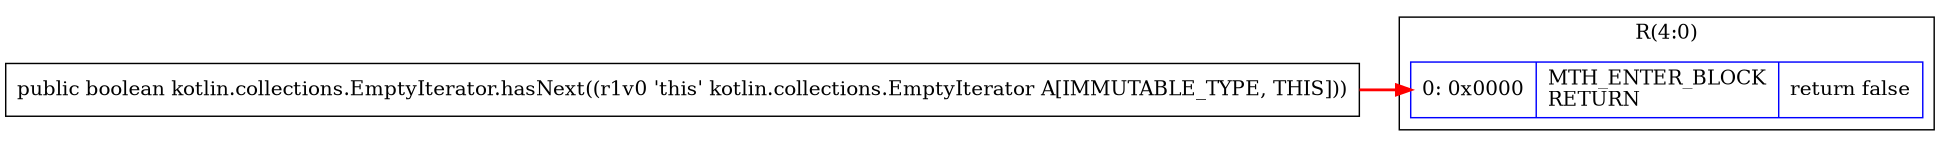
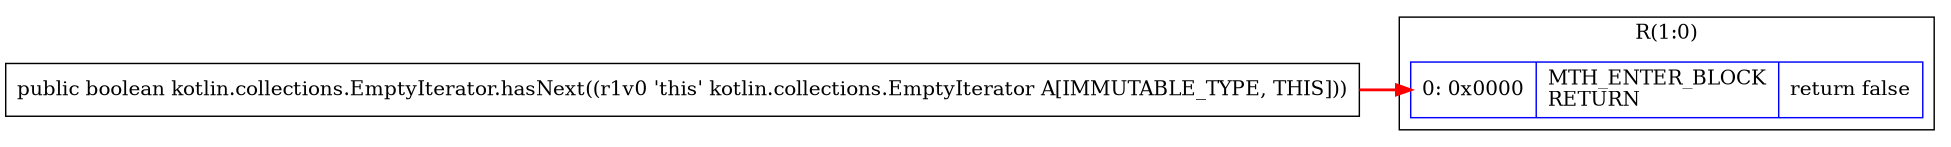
  digraph {
    rankdir=LR
    node [shape=record]
    n1 [color=blue label="{0\:\ 0x0000|MTH_ENTER_BLOCK\lRETURN\l|return false\l}"]
    n2 [label="{public boolean kotlin.collections.EmptyIterator.hasNext((r1v0 'this' kotlin.collections.EmptyIterator A[IMMUTABLE_TYPE, THIS])) }"]
    subgraph cluster_1 {
-     label="R(4:0)"
+     label="R(1:0)"
      n1
    }
    n2 -> n1 [color=red style=bold]
  }
